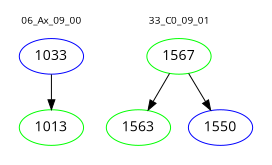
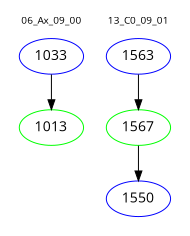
  digraph {
    fontname="Open Sans"
    node [color=blue fontname="Open Sans"]
    edge [color=black fontname="Open Sans"]
    n1 [label=1033]
    n2 [color=green label=1013]
-   n3 [color=green label=1563]
+   n3 [label=1563]
    n4 [label=1550]
    n5 [color=green label=1567]
    subgraph cluster_1 {
      color=white
      fontsize=10
      label="06_Ax_09_00"
      n1
      n2
    }
    subgraph cluster_2 {
      color=white
      fontsize=10
-     label="33_C0_09_01"
+     label="13_C0_09_01"
      n3
      n4
      n5
    }
    n1 -> n2
-   n5 -> n3
+   n3 -> n5
    n5 -> n4
  }
